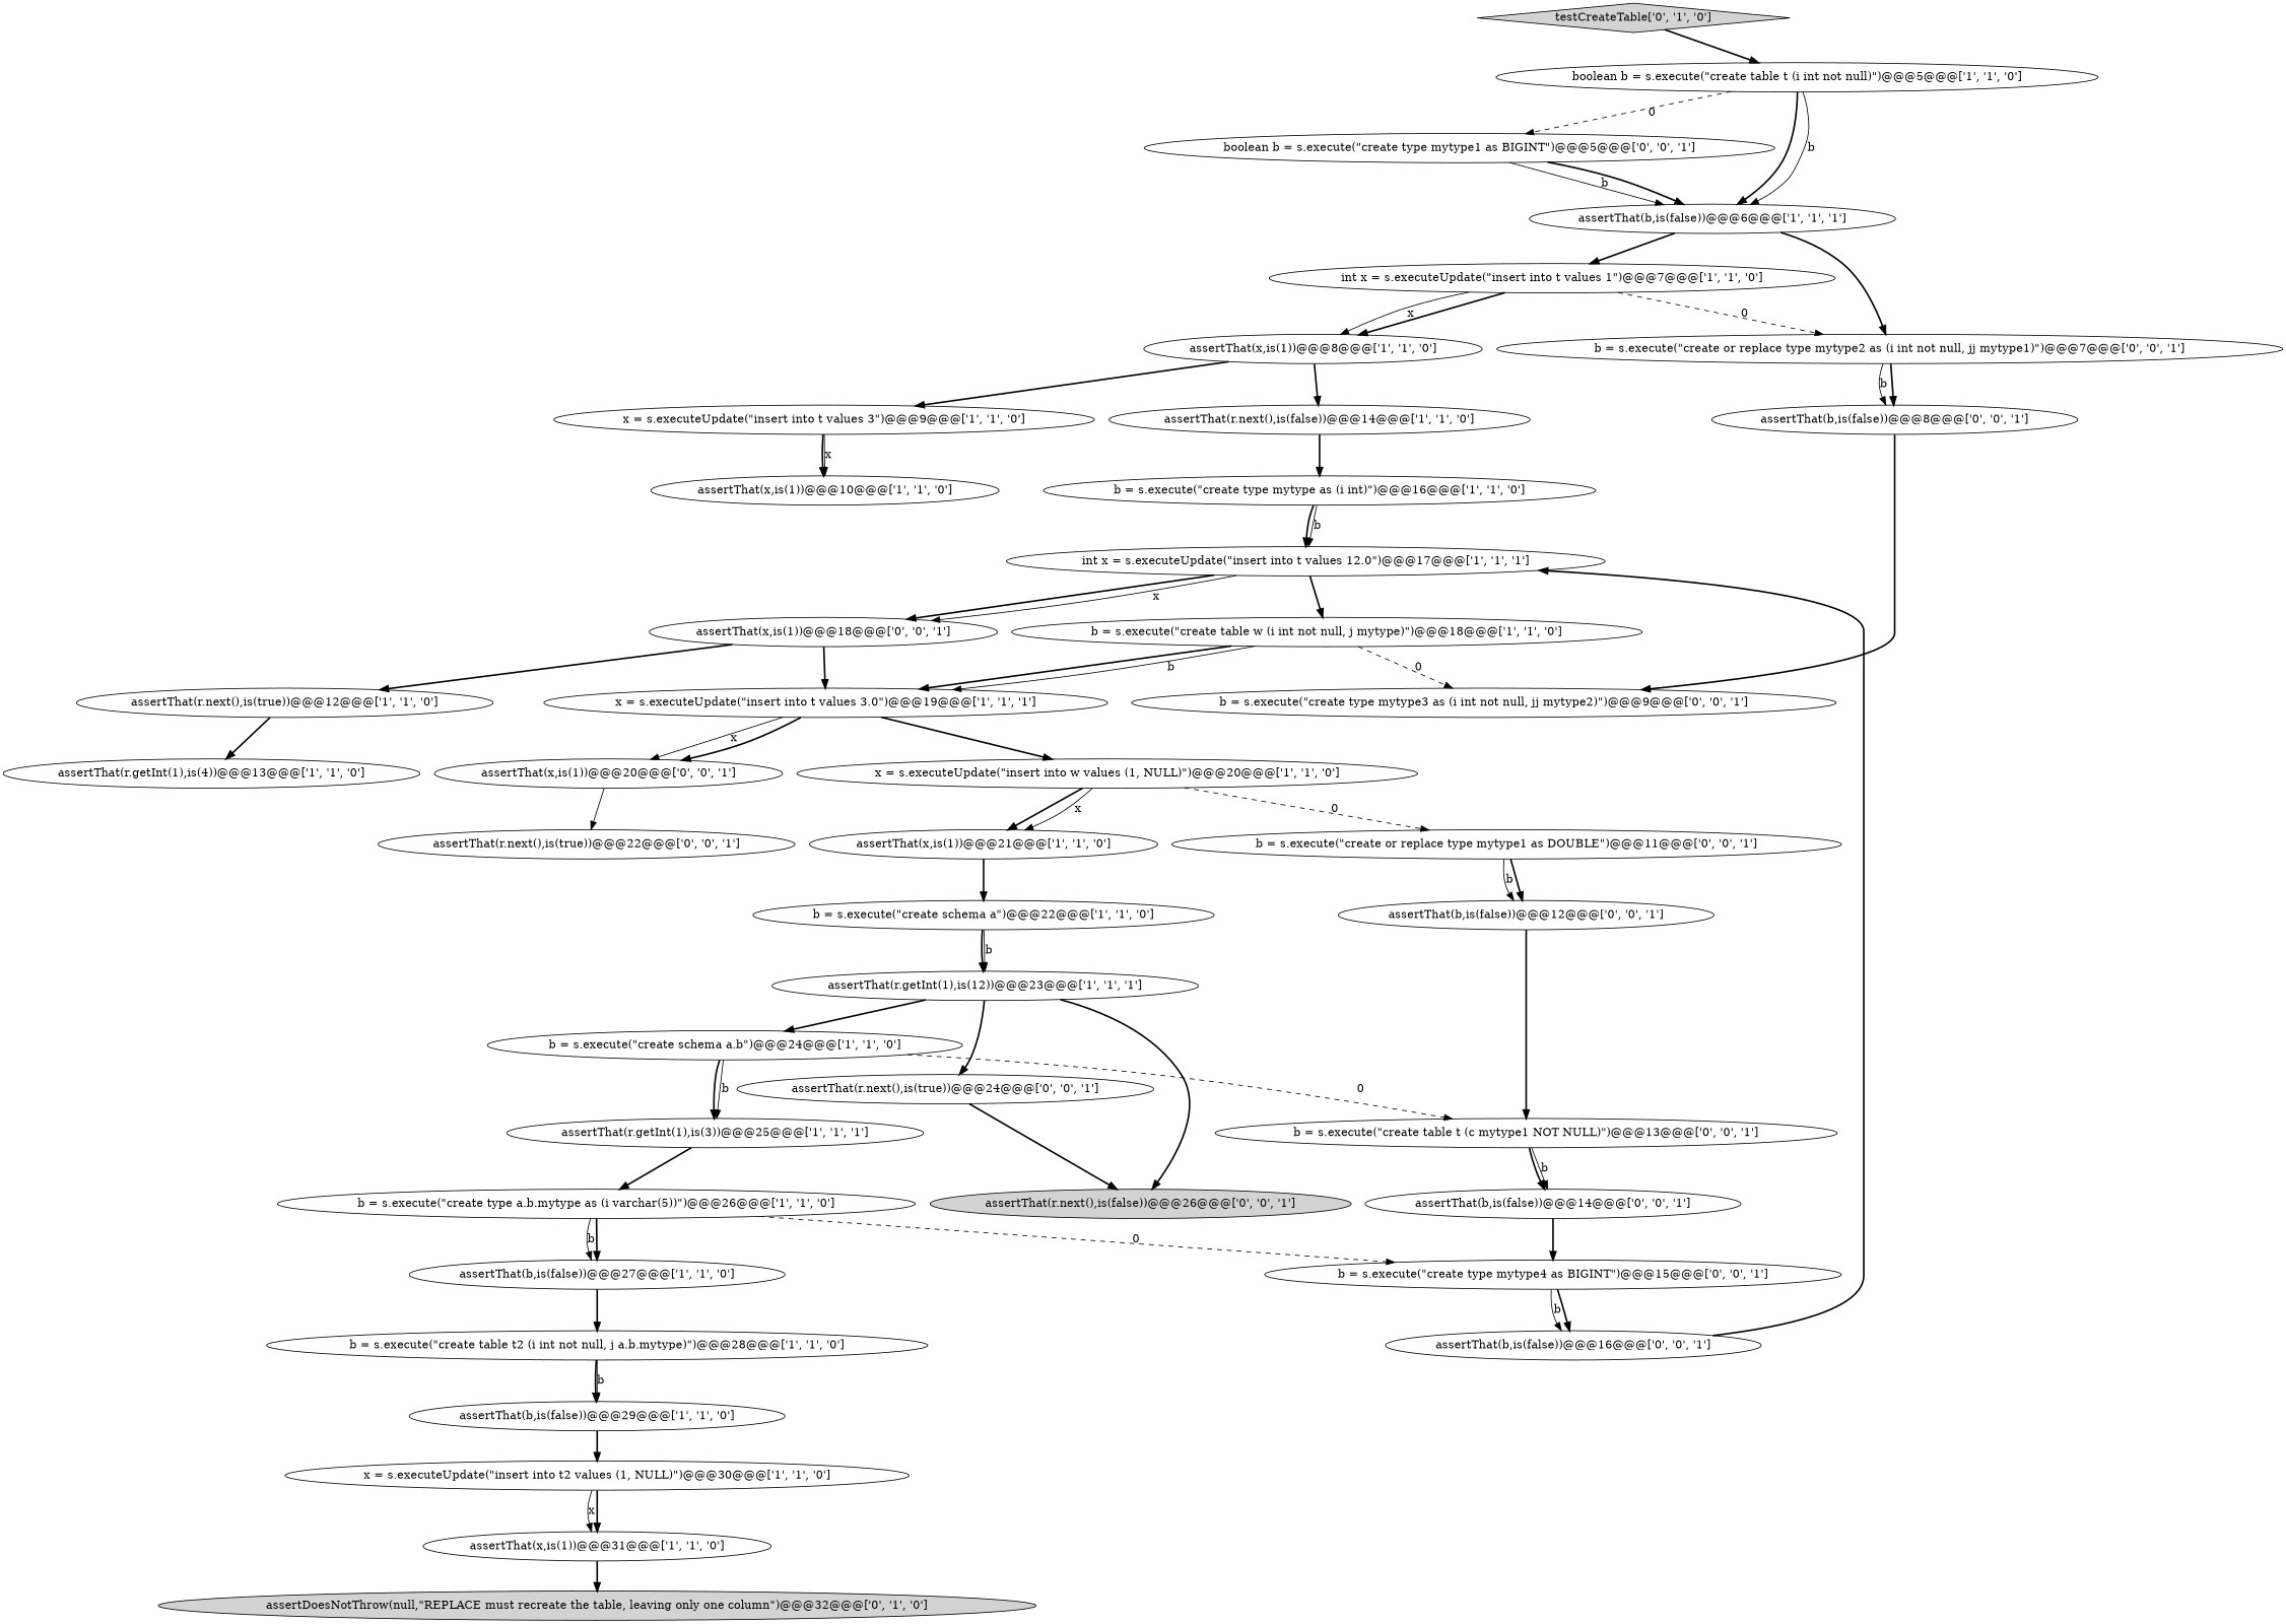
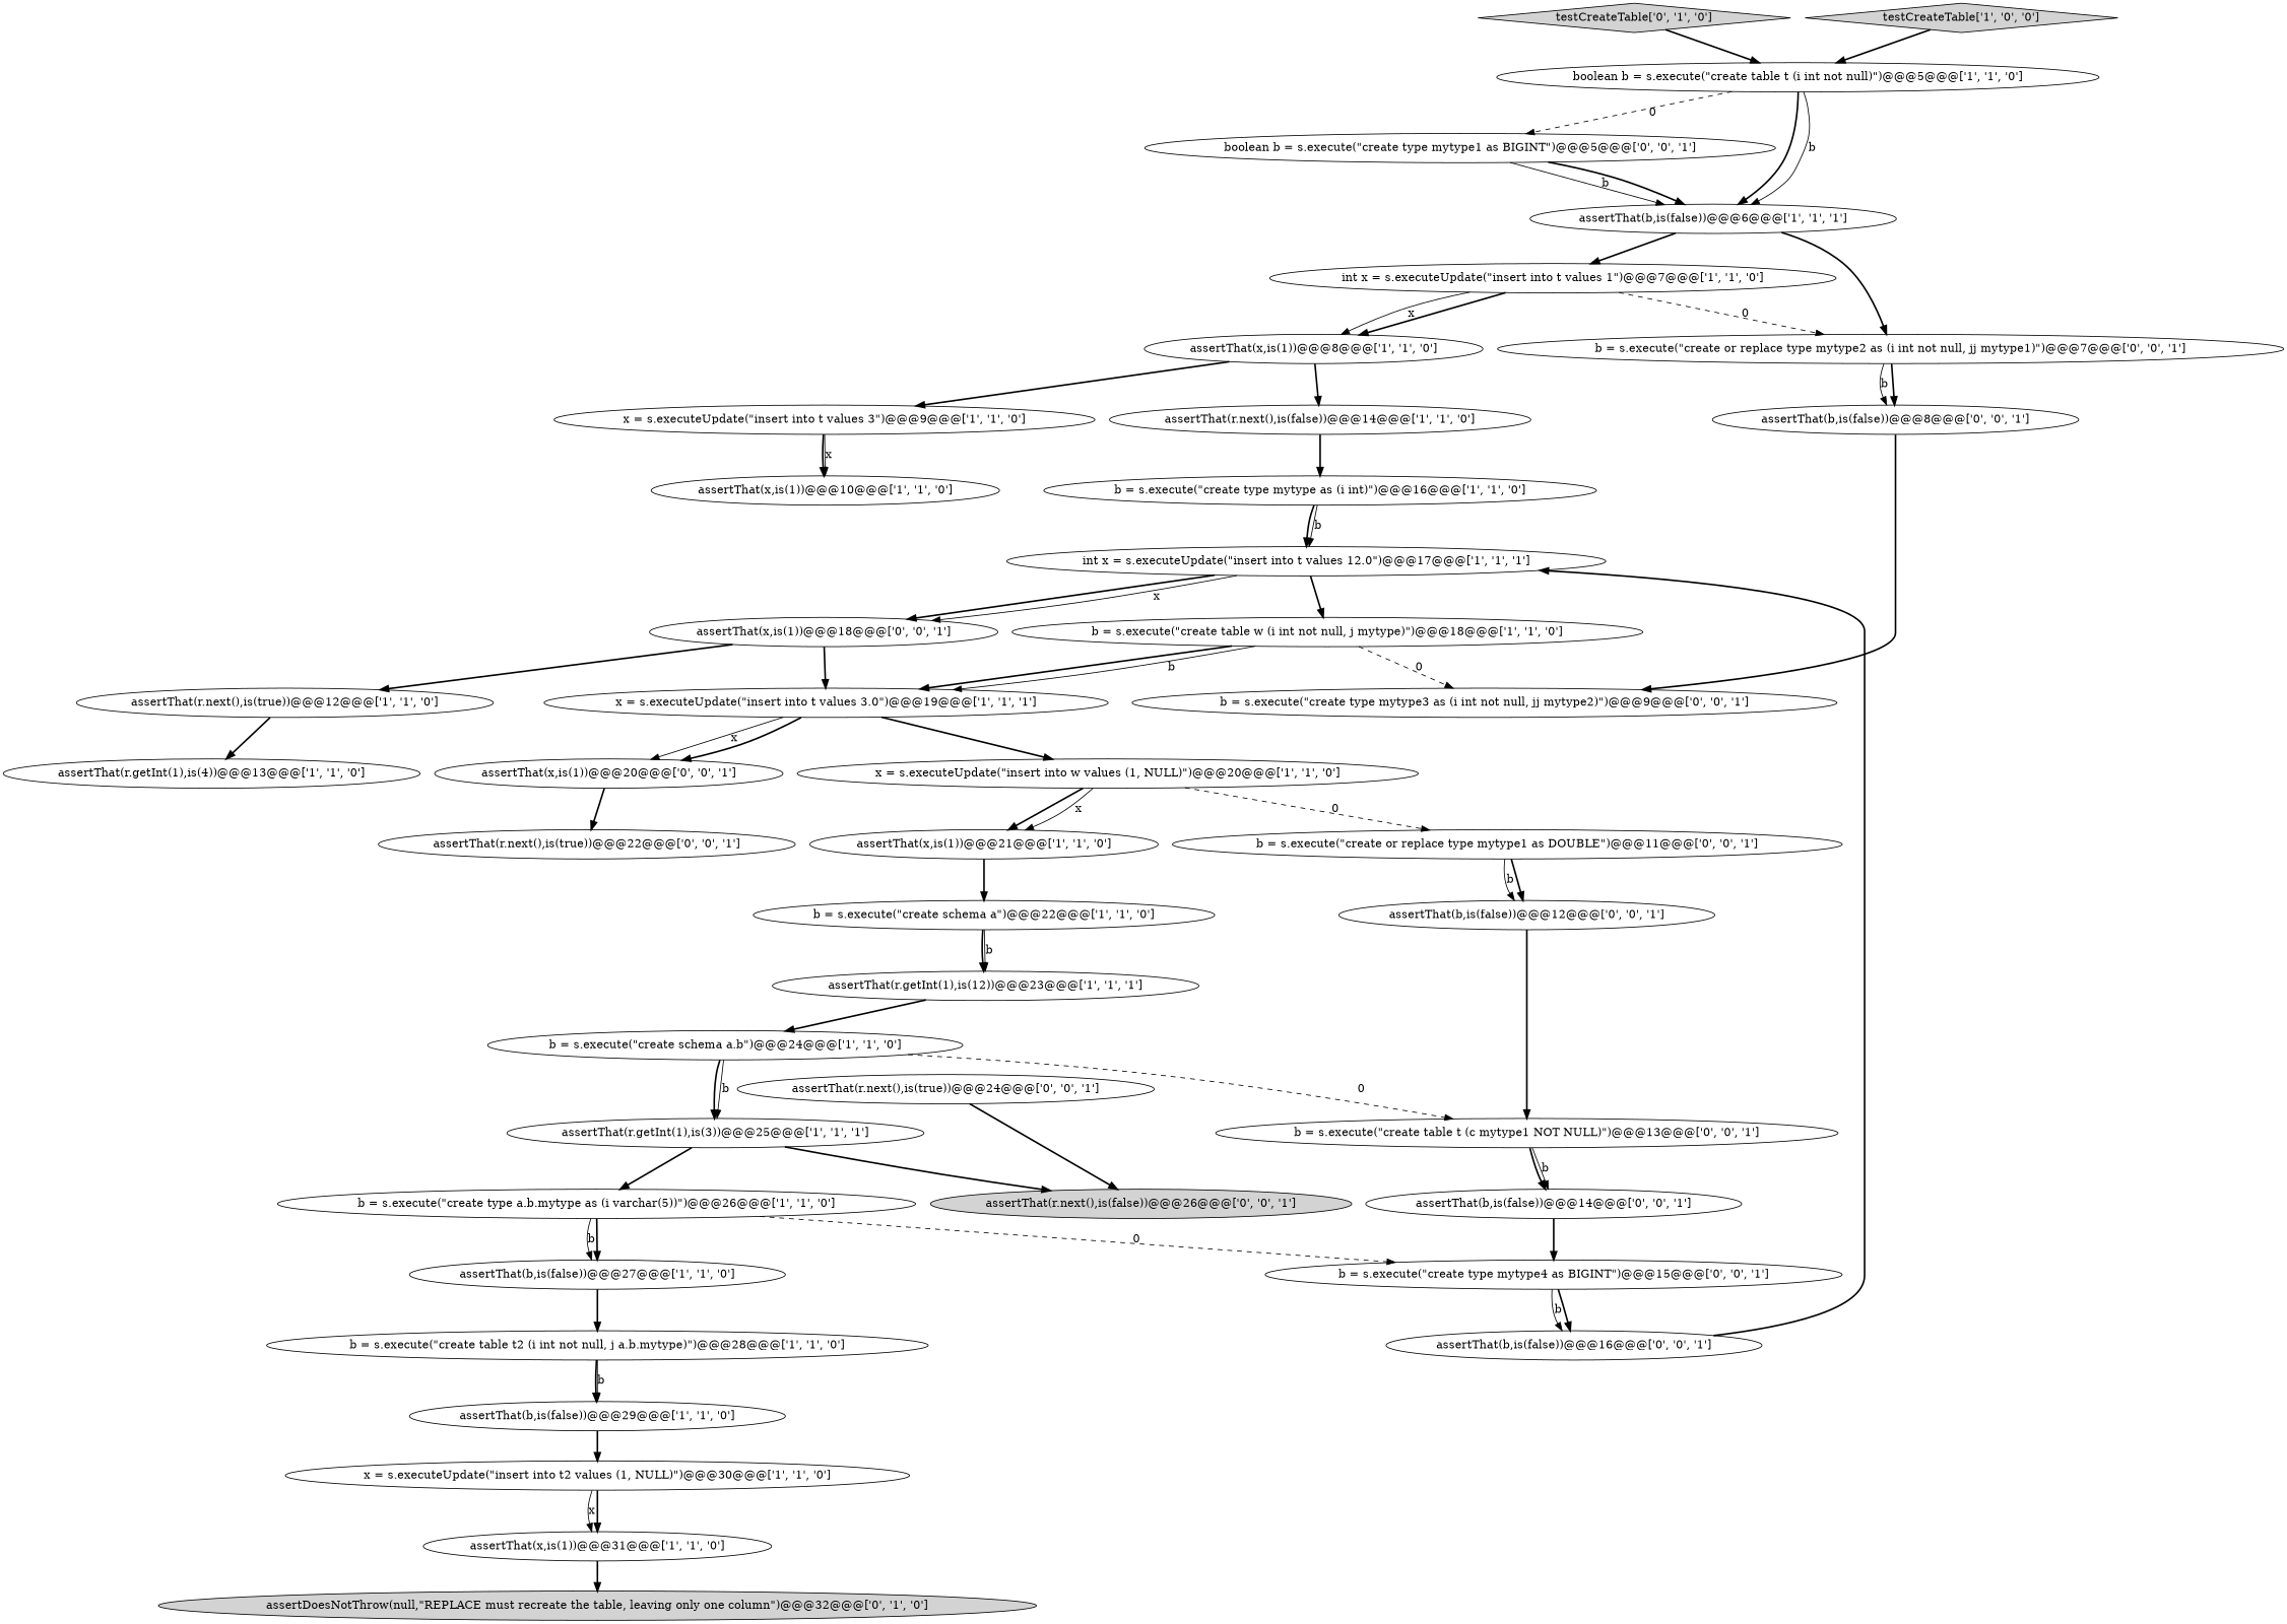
  digraph {
    node [fillcolor=white shape=ellipse style=filled]
    edge [style=bold]
    n1 [label="assertThat(x,is(1))@@@10@@@['1', '1', '0']"]
    n2 [label="assertThat(r.next(),is(true))@@@12@@@['1', '1', '0']"]
    n3 [label="assertThat(r.getInt(1),is(4))@@@13@@@['1', '1', '0']"]
    n4 [label="assertThat(r.getInt(1),is(12))@@@23@@@['1', '1', '1']"]
    n5 [label="assertThat(r.next(),is(true))@@@24@@@['0', '0', '1']"]
    n6 [label="b = s.execute(\"create schema a.b\")@@@24@@@['1', '1', '0']"]
    n7 [fillcolor=lightgray label="assertThat(r.next(),is(false))@@@26@@@['0', '0', '1']"]
    n8 [label="assertThat(r.getInt(1),is(3))@@@25@@@['1', '1', '1']"]
    n9 [label="b = s.execute(\"create table t (c mytype1 NOT NULL)\")@@@13@@@['0', '0', '1']"]
    n10 [fillcolor=lightgray label="testCreateTable['0', '1', '0']" shape=diamond]
    n11 [label="boolean b = s.execute(\"create table t (i int not null)\")@@@5@@@['1', '1', '0']"]
    n12 [label="boolean b = s.execute(\"create type mytype1 as BIGINT\")@@@5@@@['0', '0', '1']"]
    n13 [label="assertThat(b,is(false))@@@6@@@['1', '1', '1']"]
    n14 [label="b = s.execute(\"create type a.b.mytype as (i varchar(5))\")@@@26@@@['1', '1', '0']"]
    n15 [label="b = s.execute(\"create type mytype4 as BIGINT\")@@@15@@@['0', '0', '1']"]
    n16 [label="assertThat(b,is(false))@@@27@@@['1', '1', '0']"]
    n17 [label="assertThat(b,is(false))@@@16@@@['0', '0', '1']"]
    n18 [label="b = s.execute(\"create table t2 (i int not null, j a.b.mytype)\")@@@28@@@['1', '1', '0']"]
    n19 [label="assertThat(x,is(1))@@@20@@@['0', '0', '1']"]
    n20 [label="assertThat(r.next(),is(true))@@@22@@@['0', '0', '1']"]
    n21 [label="int x = s.executeUpdate(\"insert into t values 1\")@@@7@@@['1', '1', '0']"]
    n22 [label="b = s.execute(\"create or replace type mytype2 as (i int not null, jj mytype1)\")@@@7@@@['0', '0', '1']"]
    n23 [label="assertThat(x,is(1))@@@8@@@['1', '1', '0']"]
    n24 [label="assertThat(b,is(false))@@@8@@@['0', '0', '1']"]
    n25 [label="x = s.executeUpdate(\"insert into t values 3\")@@@9@@@['1', '1', '0']"]
    n26 [label="assertThat(r.next(),is(false))@@@14@@@['1', '1', '0']"]
    n27 [label="assertThat(b,is(false))@@@29@@@['1', '1', '0']"]
    n28 [label="x = s.executeUpdate(\"insert into t2 values (1, NULL)\")@@@30@@@['1', '1', '0']"]
    n29 [label="b = s.execute(\"create type mytype3 as (i int not null, jj mytype2)\")@@@9@@@['0', '0', '1']"]
    n30 [label="int x = s.executeUpdate(\"insert into t values 12.0\")@@@17@@@['1', '1', '1']"]
    n31 [label="assertThat(x,is(1))@@@18@@@['0', '0', '1']"]
    n32 [label="b = s.execute(\"create table w (i int not null, j mytype)\")@@@18@@@['1', '1', '0']"]
    n33 [label="x = s.executeUpdate(\"insert into t values 3.0\")@@@19@@@['1', '1', '1']"]
    n34 [label="b = s.execute(\"create or replace type mytype1 as DOUBLE\")@@@11@@@['0', '0', '1']"]
    n35 [label="assertThat(b,is(false))@@@12@@@['0', '0', '1']"]
    n36 [label="assertThat(x,is(1))@@@31@@@['1', '1', '0']"]
    n37 [label="assertThat(b,is(false))@@@14@@@['0', '0', '1']"]
    n38 [label="x = s.executeUpdate(\"insert into w values (1, NULL)\")@@@20@@@['1', '1', '0']"]
    n39 [label="assertThat(x,is(1))@@@21@@@['1', '1', '0']"]
    n40 [label="b = s.execute(\"create type mytype as (i int)\")@@@16@@@['1', '1', '0']"]
    n41 [fillcolor=lightgray label="assertDoesNotThrow(null,\"REPLACE must recreate the table, leaving only one column\")@@@32@@@['0', '1', '0']"]
    n42 [label="b = s.execute(\"create schema a\")@@@22@@@['1', '1', '0']"]
+   n43 [fillcolor=lightgray label="testCreateTable['1', '0', '0']" shape=diamond]
    n2 -> n3
-   n4 -> n5
    n4 -> n6
    n5 -> n7
    n6 -> n8 [label=b style=solid]
    n6 -> n8
    n6 -> n9 [label=0 style=dashed]
-   n4 -> n7
+   n8 -> n7
    n8 -> n14
    n9 -> n37 [label=b style=solid]
    n9 -> n37
    n10 -> n11
    n11 -> n12 [label=0 style=dashed]
    n11 -> n13
    n11 -> n13 [label=b style=solid]
    n12 -> n13 [label=b style=solid]
    n12 -> n13
    n13 -> n21
    n13 -> n22
    n14 -> n15 [label=0 style=dashed]
    n14 -> n16 [label=b style=solid]
    n14 -> n16
    n15 -> n17 [label=b style=solid]
    n15 -> n17
    n16 -> n18
    n17 -> n30
    n18 -> n27
    n18 -> n27 [label=b style=solid]
-   n19 -> n20 [style=solid]
+   n19 -> n20
    n21 -> n22 [label=0 style=dashed]
    n21 -> n23
    n21 -> n23 [label=x style=solid]
    n22 -> n24 [label=b style=solid]
    n22 -> n24
    n23 -> n25
    n23 -> n26
    n24 -> n29
    n25 -> n1 [label=x style=solid]
    n25 -> n1
    n26 -> n40
    n27 -> n28
    n28 -> n36 [label=x style=solid]
    n28 -> n36
    n30 -> n31
    n30 -> n31 [label=x style=solid]
    n30 -> n32
    n31 -> n2
    n31 -> n33
    n32 -> n29 [label=0 style=dashed]
    n32 -> n33
    n32 -> n33 [label=b style=solid]
    n33 -> n19 [label=x style=solid]
    n33 -> n19
    n33 -> n38
    n34 -> n35
    n34 -> n35 [label=b style=solid]
    n35 -> n9
    n36 -> n41
    n37 -> n15
    n38 -> n34 [label=0 style=dashed]
    n38 -> n39
    n38 -> n39 [label=x style=solid]
    n39 -> n42
    n40 -> n30 [label=b style=solid]
    n40 -> n30
    n42 -> n4 [label=b style=solid]
    n42 -> n4
+   n43 -> n11
  }
